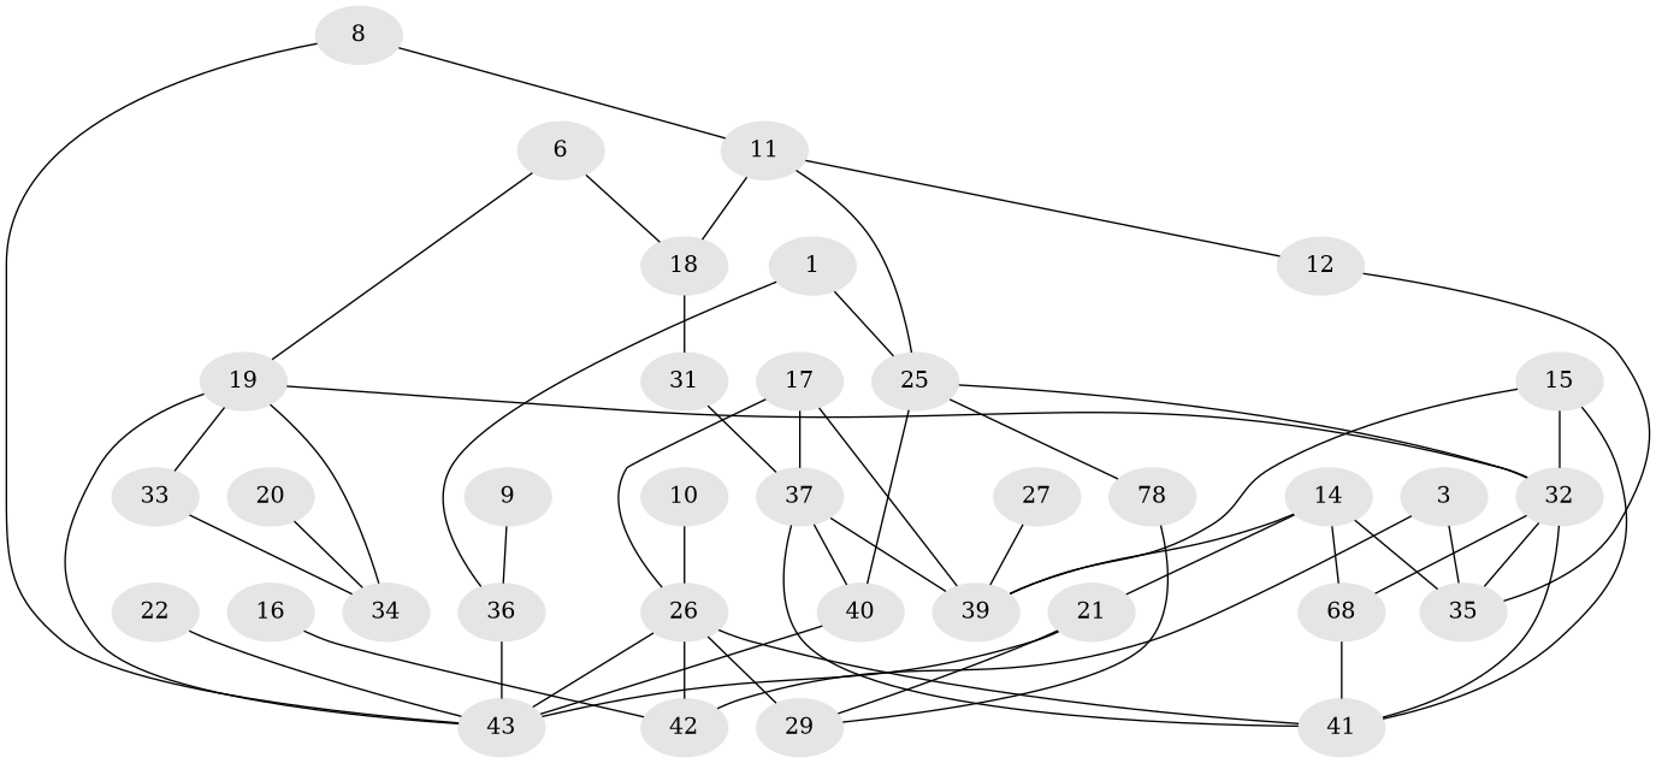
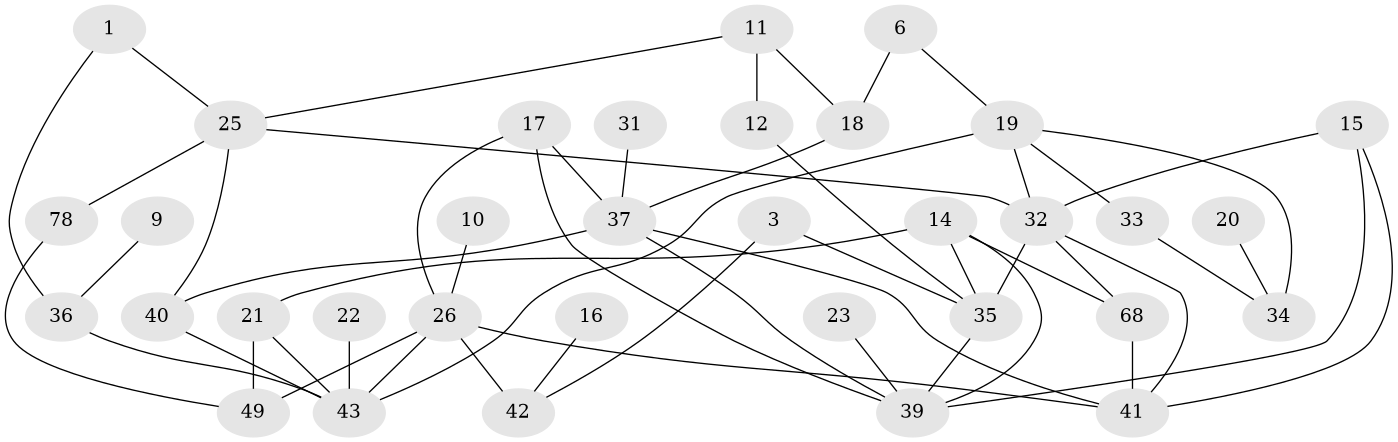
  graph {
    node [color=gray90 style=filled]
    edge [weight=1.0]
    1
    25
    36
    32
    n5 [label=78]
    40
    43
    3
    35
    42
    39
    6
    18
    19
    31
    33
    34
-   8
    11
    12
    9
    10
    26
    41
-   29
+   29 [label=49]
    14
    21
    n28 [label=68]
    22
    15
    16
    17
    37
    20
-   23 [label=27]
+   23
    1 -- 25
    1 -- 36
    25 -- 32
    25 -- n5
    25 -- 40
    36 -- 43 [weight=2.0]
    32 -- 35
    32 -- 41
    32 -- n28
    n5 -- 29
    40 -- 43
    3 -- 35
    3 -- 42
+   35 -- 39
    6 -- 18
    6 -- 19
-   18 -- 31
+   18 -- 37
    19 -- 32
    19 -- 43 [weight=2.0]
    19 -- 33
    19 -- 34
    31 -- 37
    33 -- 34
-   8 -- 43
-   8 -- 11
    11 -- 25
    11 -- 18
    11 -- 12
    12 -- 35
    9 -- 36
    10 -- 26
    26 -- 43
    26 -- 42 [weight=2.0]
    26 -- 41
    26 -- 29 [weight=3.0]
    14 -- 35
    14 -- 39
    14 -- 21
    14 -- n28
    21 -- 43
    21 -- 29
    n28 -- 41
    22 -- 43
    15 -- 32
    15 -- 39
    15 -- 41
    16 -- 42
    17 -- 39
    17 -- 26
    17 -- 37
    37 -- 40
    37 -- 39
    37 -- 41
    20 -- 34
    23 -- 39
  }
